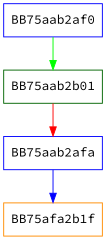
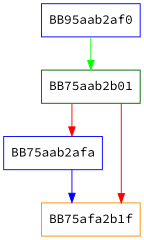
  digraph {
    fontname="Source Code Pro"
    splines=ortho
    node [color=blue fontname="Source Code Pro" shape=box]
    edge [color=red fontname="Source Code Pro"]
    BB75aab2b01 [color=darkgreen]
-   BB75aab2af0
+   BB75aab2af0 [label=BB95aab2af0]
    BB75aab2afa
    n4 [color=darkorange label=BB75afa2b1f]
    BB75aab2b01 -> BB75aab2afa
+   BB75aab2b01 -> n4
    BB75aab2af0 -> BB75aab2b01 [color=green]
    BB75aab2afa -> n4 [color=blue]
  }
